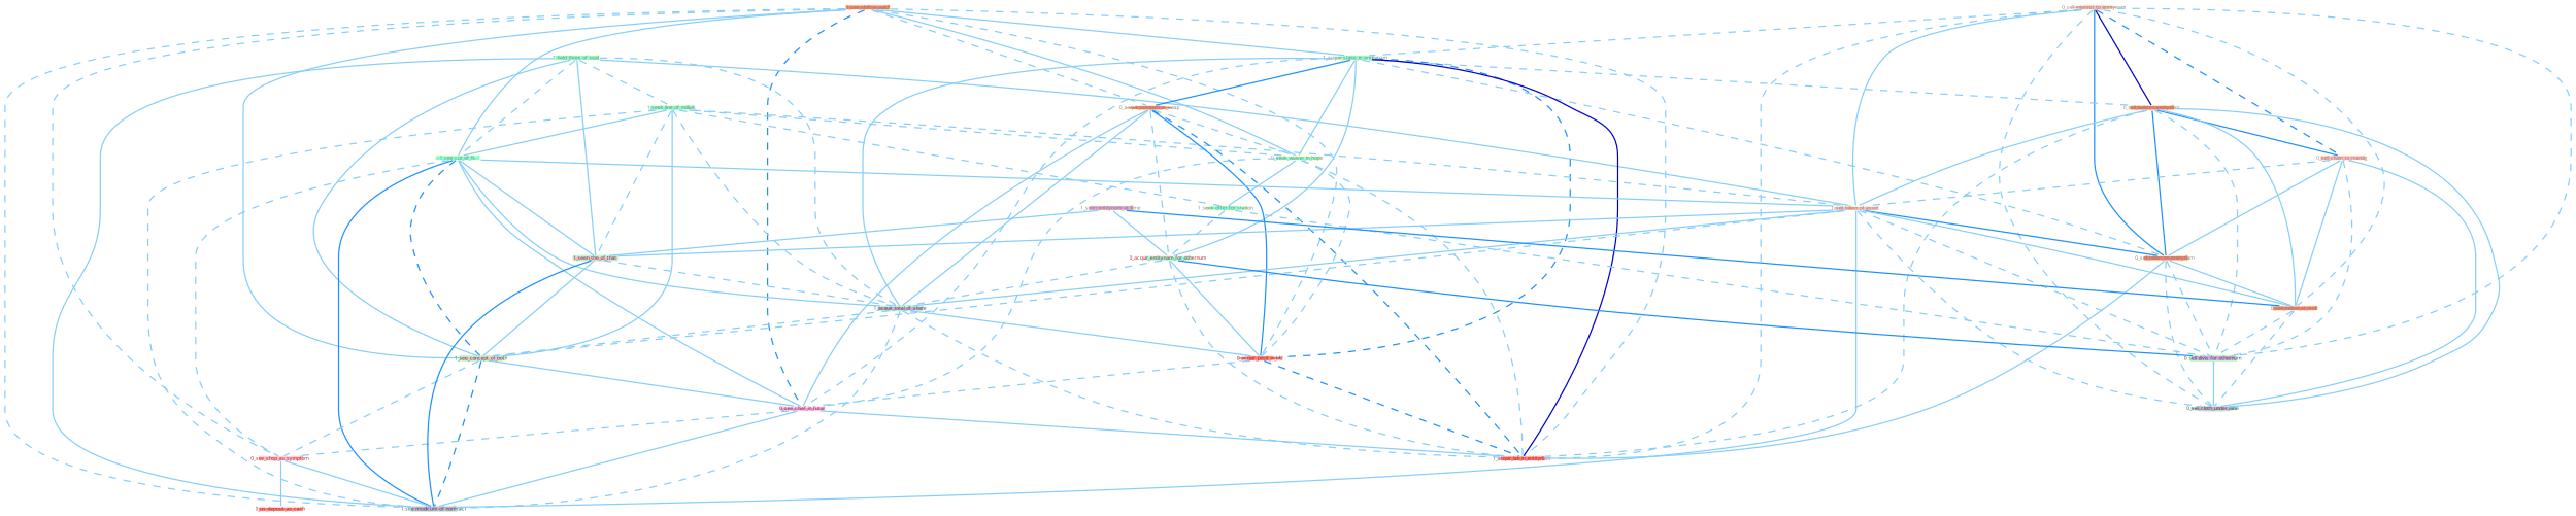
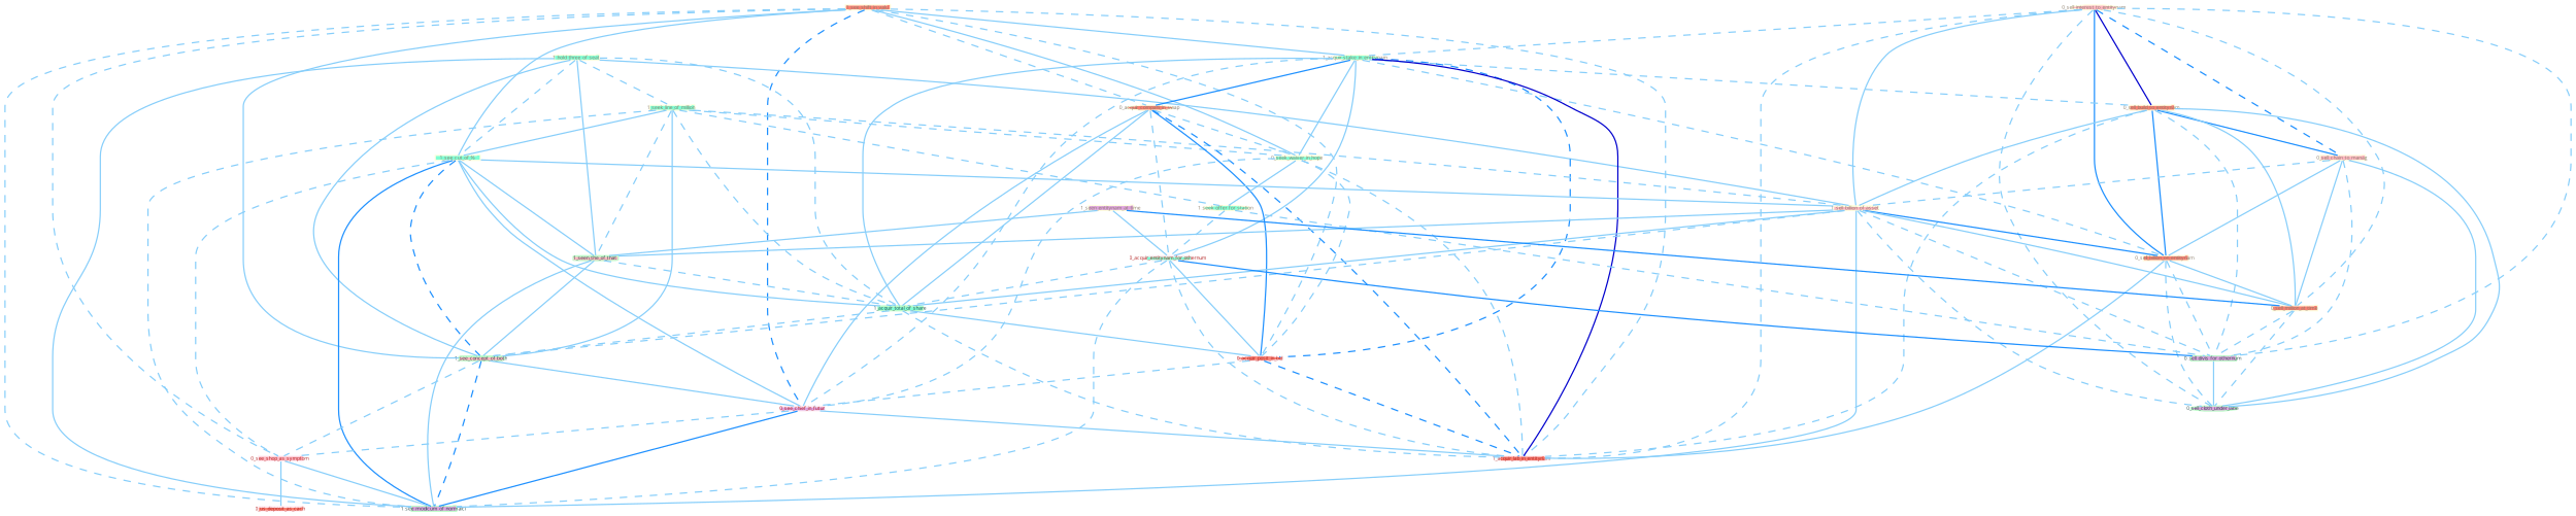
  graph {
    fontname="Open Sans"
    node [color="#ffffe0" fillcolor=salmon fixedsize=true fontcolor="#8b7d6b" fontname="Open Sans" fontsize=4 shape=folder style=filled]
    edge [color="#87cefa" fontname="Open Sans" style=dashed w=1]
    "0_sell_interest_to_entitynam " [fillcolor=lightpink height=.06 shape=octagon width=.5]
    "1_see_shift_in_valu " [height=.06 width=.5]
    "1_hold_three_of_seat " [fillcolor=aquamarine height=.06 width=.5]
    "1_acquir_stake_in_entitynam " [fillcolor=aquamarine height=.06 shape=octagon width=.5]
    "1_seek_line_of_million " [fillcolor=aquamarine height=.06 width=.5]
    "0_acquir_compani_in_swap " [height=.06 shape=octagon width=.5]
    "1_see_cut_of_% " [fillcolor=aquamarine height=.06 width=.5]
    "0_sell_build_to_entitynam " [height=.06 width=.5]
    "0_seek_waiver_in_hope " [fillcolor=aquamarine height=.06 shape=cylinder width=.5]
    "1_seek_offer_for_station " [fillcolor=aquamarine height=.06 shape=octagon width=.5]
    "0_sell_chain_to_manag " [fillcolor=lightpink height=.06 width=.5]
    "1_sell_billion_of_asset " [fillcolor=lightpink height=.06 shape=cylinder width=.5]
    "0_sell_billion_on_entitynam " [height=.06 width=.5]
    "1_seen_entitynam_at_time " [fillcolor=plum height=.06 width=.5]
    "0_sell_million_at_time " [height=.06 width=.5]
    "0_acquir_entitynam_for_othernum " [color="#fff0f5" fillcolor=aquamarine fontcolor="#b22222" height=.06 shape=cylinder width=.5]
    "0_acquir_posit_in_bid " [color="#fff0f5" fontcolor="#b22222" height=.06 shape=octagon width=.5]
    "0_see_chief_in_futur " [color="#fff0f5" fillcolor=plum fontcolor="#b22222" height=.06 shape=cylinder width=.5]
    "0_see_shop_as_symptom " [color="#fff0f5" fillcolor=lightpink fontcolor="#b22222" height=.06 width=.5]
    "1_acquir_lab_in_entitynam " [color="#fff0f5" fontcolor="#b22222" height=.06 width=.5]
    "0_us_deposit_as_cach " [color="#fff0f5" fontcolor="#b22222" height=.06 shape=cylinder width=.5]
    "0_sell_divis_for_othernum " [color="#BDFCC9" fillcolor=plum fontcolor="#2f4f4f" height=.06 width=.5]
    "0_sell_cloth_under_label " [color="#BDFCC9" fillcolor=plum fontcolor="#2f4f4f" height=.06 shape=octagon width=.5]
    "1_see_concept_of_both " [color="#BDFCC9" fillcolor=lightpink fontcolor="#2f4f4f" height=.06 shape=cylinder width=.5]
    "1_see_modicum_of_normalci " [color="#BDFCC9" fillcolor=plum fontcolor="#2f4f4f" height=.06 width=.5]
    "1_seen_the_of_that " [color="#BDFCC9" fillcolor=lightpink fontcolor="#2f4f4f" height=.06 shape=cylinder width=.5]
-   "1_acquir_total_of_share " [color="#BDFCC9" fillcolor=plum fontcolor="#2f4f4f" height=.06 shape=cylinder width=.5]
+   "1_acquir_total_of_share " [color="#BDFCC9" fillcolor=aquamarine fontcolor="#2f4f4f" height=.06 shape=cylinder width=.5]
    subgraph sub_1 {
      "0_sell_interest_to_entitynam "
      "1_see_shift_in_valu "
      "1_hold_three_of_seat "
      "1_acquir_stake_in_entitynam "
      "1_seek_line_of_million "
      "0_acquir_compani_in_swap "
      "1_see_cut_of_% "
      "0_sell_build_to_entitynam "
      "0_seek_waiver_in_hope "
      "1_seek_offer_for_station "
      "0_sell_chain_to_manag "
      "1_sell_billion_of_asset "
      "0_sell_billion_on_entitynam "
      "1_seen_entitynam_at_time "
      "0_sell_million_at_time "
    }
    subgraph sub_2 {
      "0_acquir_entitynam_for_othernum "
      "0_acquir_posit_in_bid "
      "0_see_chief_in_futur "
      "0_see_shop_as_symptom "
      "1_acquir_lab_in_entitynam "
      "0_us_deposit_as_cach "
    }
    "0_sell_interest_to_entitynam " -- "1_acquir_stake_in_entitynam "
    "0_sell_interest_to_entitynam " -- "0_sell_build_to_entitynam " [color="#0000cd" style=solid w=3]
    "0_sell_interest_to_entitynam " -- "0_sell_chain_to_manag " [color="#1e90ff" w=2]
    "0_sell_interest_to_entitynam " -- "1_sell_billion_of_asset " [style=solid]
    "0_sell_interest_to_entitynam " -- "0_sell_billion_on_entitynam " [color="#1e90ff" style=solid w=2]
    "0_sell_interest_to_entitynam " -- "0_sell_million_at_time "
    "0_sell_interest_to_entitynam " -- "1_acquir_lab_in_entitynam "
    "0_sell_interest_to_entitynam " -- "0_sell_divis_for_othernum "
    "0_sell_interest_to_entitynam " -- "0_sell_cloth_under_label "
    "1_see_shift_in_valu " -- "1_acquir_stake_in_entitynam " [style=solid]
    "1_see_shift_in_valu " -- "0_acquir_compani_in_swap "
    "1_see_shift_in_valu " -- "1_see_cut_of_% " [style=solid]
    "1_see_shift_in_valu " -- "0_seek_waiver_in_hope " [style=solid]
    "1_see_shift_in_valu " -- "0_acquir_posit_in_bid "
    "1_see_shift_in_valu " -- "0_see_chief_in_futur " [color="#1e90ff" w=2]
    "1_see_shift_in_valu " -- "0_see_shop_as_symptom "
    "1_see_shift_in_valu " -- "1_acquir_lab_in_entitynam "
    "1_see_shift_in_valu " -- "1_see_concept_of_both " [style=solid]
    "1_see_shift_in_valu " -- "1_see_modicum_of_normalci "
    "1_hold_three_of_seat " -- "1_seek_line_of_million "
    "1_hold_three_of_seat " -- "1_see_cut_of_% "
    "1_hold_three_of_seat " -- "1_sell_billion_of_asset " [style=solid]
    "1_hold_three_of_seat " -- "1_see_concept_of_both " [style=solid]
    "1_hold_three_of_seat " -- "1_see_modicum_of_normalci " [style=solid]
    "1_hold_three_of_seat " -- "1_seen_the_of_that " [style=solid]
    "1_hold_three_of_seat " -- "1_acquir_total_of_share "
    "1_acquir_stake_in_entitynam " -- "0_acquir_compani_in_swap " [color="#1e90ff" style=solid w=2]
    "1_acquir_stake_in_entitynam " -- "0_sell_build_to_entitynam "
    "1_acquir_stake_in_entitynam " -- "0_seek_waiver_in_hope " [style=solid]
    "1_acquir_stake_in_entitynam " -- "0_sell_billion_on_entitynam "
    "1_acquir_stake_in_entitynam " -- "0_acquir_entitynam_for_othernum " [style=solid]
    "1_acquir_stake_in_entitynam " -- "0_acquir_posit_in_bid " [color="#1e90ff" w=2]
    "1_acquir_stake_in_entitynam " -- "0_see_chief_in_futur "
    "1_acquir_stake_in_entitynam " -- "1_acquir_lab_in_entitynam " [color="#0000cd" style=solid w=3]
    "1_acquir_stake_in_entitynam " -- "1_acquir_total_of_share " [style=solid]
    "1_seek_line_of_million " -- "1_see_cut_of_% " [style=solid]
    "1_seek_line_of_million " -- "0_seek_waiver_in_hope "
    "1_seek_line_of_million " -- "1_seek_offer_for_station "
    "1_seek_line_of_million " -- "1_sell_billion_of_asset "
    "1_seek_line_of_million " -- "1_see_concept_of_both " [style=solid]
    "1_seek_line_of_million " -- "1_see_modicum_of_normalci "
    "1_seek_line_of_million " -- "1_seen_the_of_that "
    "1_seek_line_of_million " -- "1_acquir_total_of_share "
    "0_acquir_compani_in_swap " -- "0_seek_waiver_in_hope "
    "0_acquir_compani_in_swap " -- "0_acquir_entitynam_for_othernum "
    "0_acquir_compani_in_swap " -- "0_acquir_posit_in_bid " [color="#1e90ff" style=solid w=2]
    "0_acquir_compani_in_swap " -- "0_see_chief_in_futur " [style=solid]
    "0_acquir_compani_in_swap " -- "1_acquir_lab_in_entitynam " [color="#1e90ff" w=2]
    "0_acquir_compani_in_swap " -- "1_acquir_total_of_share " [style=solid]
    "1_see_cut_of_% " -- "1_sell_billion_of_asset " [style=solid]
    "1_see_cut_of_% " -- "0_see_chief_in_futur " [style=solid]
    "1_see_cut_of_% " -- "0_see_shop_as_symptom "
    "1_see_cut_of_% " -- "1_see_concept_of_both " [color="#1e90ff" w=2]
    "1_see_cut_of_% " -- "1_see_modicum_of_normalci " [color="#1e90ff" style=solid w=2]
    "1_see_cut_of_% " -- "1_seen_the_of_that " [style=solid]
    "1_see_cut_of_% " -- "1_acquir_total_of_share " [style=solid]
    "0_sell_build_to_entitynam " -- "0_sell_chain_to_manag " [color="#1e90ff" style=solid w=2]
    "0_sell_build_to_entitynam " -- "1_sell_billion_of_asset " [style=solid]
    "0_sell_build_to_entitynam " -- "0_sell_billion_on_entitynam " [color="#1e90ff" style=solid w=2]
    "0_sell_build_to_entitynam " -- "0_sell_million_at_time " [style=solid]
    "0_sell_build_to_entitynam " -- "1_acquir_lab_in_entitynam "
    "0_sell_build_to_entitynam " -- "0_sell_divis_for_othernum "
    "0_sell_build_to_entitynam " -- "0_sell_cloth_under_label " [style=solid]
    "0_seek_waiver_in_hope " -- "1_seek_offer_for_station " [style=solid]
    "0_seek_waiver_in_hope " -- "0_acquir_posit_in_bid "
    "0_seek_waiver_in_hope " -- "0_see_chief_in_futur "
    "0_seek_waiver_in_hope " -- "1_acquir_lab_in_entitynam "
    "1_seek_offer_for_station " -- "0_acquir_entitynam_for_othernum "
    "1_seek_offer_for_station " -- "0_sell_divis_for_othernum "
    "0_sell_chain_to_manag " -- "1_sell_billion_of_asset "
    "0_sell_chain_to_manag " -- "0_sell_billion_on_entitynam " [style=solid]
    "0_sell_chain_to_manag " -- "0_sell_million_at_time " [style=solid]
    "0_sell_chain_to_manag " -- "0_sell_divis_for_othernum "
    "0_sell_chain_to_manag " -- "0_sell_cloth_under_label " [style=solid]
    "1_sell_billion_of_asset " -- "0_sell_billion_on_entitynam " [color="#1e90ff" style=solid w=2]
    "1_sell_billion_of_asset " -- "0_sell_million_at_time " [style=solid]
    "1_sell_billion_of_asset " -- "0_sell_divis_for_othernum "
    "1_sell_billion_of_asset " -- "0_sell_cloth_under_label "
    "1_sell_billion_of_asset " -- "1_see_concept_of_both "
    "1_sell_billion_of_asset " -- "1_see_modicum_of_normalci " [style=solid]
    "1_sell_billion_of_asset " -- "1_seen_the_of_that " [style=solid]
    "1_sell_billion_of_asset " -- "1_acquir_total_of_share " [style=solid]
    "0_sell_billion_on_entitynam " -- "0_sell_million_at_time " [style=solid]
    "0_sell_billion_on_entitynam " -- "1_acquir_lab_in_entitynam " [style=solid]
    "0_sell_billion_on_entitynam " -- "0_sell_divis_for_othernum "
    "0_sell_billion_on_entitynam " -- "0_sell_cloth_under_label "
    "1_seen_entitynam_at_time " -- "0_sell_million_at_time " [color="#1e90ff" style=solid w=2]
    "1_seen_entitynam_at_time " -- "0_acquir_entitynam_for_othernum " [style=solid]
    "1_seen_entitynam_at_time " -- "1_seen_the_of_that " [style=solid]
    "0_sell_million_at_time " -- "0_sell_divis_for_othernum "
    "0_sell_million_at_time " -- "0_sell_cloth_under_label "
    "0_acquir_entitynam_for_othernum " -- "0_acquir_posit_in_bid " [style=solid]
    "0_acquir_entitynam_for_othernum " -- "1_acquir_lab_in_entitynam "
    "0_acquir_entitynam_for_othernum " -- "0_sell_divis_for_othernum " [color="#1e90ff" style=solid w=2]
    "0_acquir_entitynam_for_othernum " -- "1_acquir_total_of_share "
    "0_acquir_posit_in_bid " -- "0_see_chief_in_futur "
    "0_acquir_posit_in_bid " -- "1_acquir_lab_in_entitynam " [color="#1e90ff" w=2]
    "0_see_chief_in_futur " -- "0_see_shop_as_symptom "
    "0_see_chief_in_futur " -- "1_acquir_lab_in_entitynam " [style=solid]
-   "0_see_chief_in_futur " -- "1_see_modicum_of_normalci " [style=solid]
+   "0_see_chief_in_futur " -- "1_see_modicum_of_normalci " [color="#1e90ff" style=solid]
    "0_see_shop_as_symptom " -- "0_us_deposit_as_cach " [style=solid]
    "0_see_shop_as_symptom " -- "1_see_modicum_of_normalci " [style=solid]
    "0_sell_divis_for_othernum " -- "0_sell_cloth_under_label " [style=solid]
    "1_see_concept_of_both " -- "0_see_chief_in_futur " [style=solid]
    "1_see_concept_of_both " -- "0_see_shop_as_symptom "
    "1_see_concept_of_both " -- "1_see_modicum_of_normalci " [color="#1e90ff" w=2]
    "1_seen_the_of_that " -- "1_see_concept_of_both " [style=solid]
-   "1_seen_the_of_that " -- "1_see_modicum_of_normalci " [color="#1e90ff" style=solid]
+   "1_seen_the_of_that " -- "1_see_modicum_of_normalci " [style=solid]
    "1_seen_the_of_that " -- "1_acquir_total_of_share "
    "1_acquir_total_of_share " -- "0_acquir_posit_in_bid " [style=solid]
    "1_acquir_total_of_share " -- "1_acquir_lab_in_entitynam "
    "1_acquir_total_of_share " -- "1_see_concept_of_both "
-   "1_acquir_total_of_share " -- "1_see_modicum_of_normalci "
+   "0_acquir_entitynam_for_othernum " -- "1_see_modicum_of_normalci "
  }
